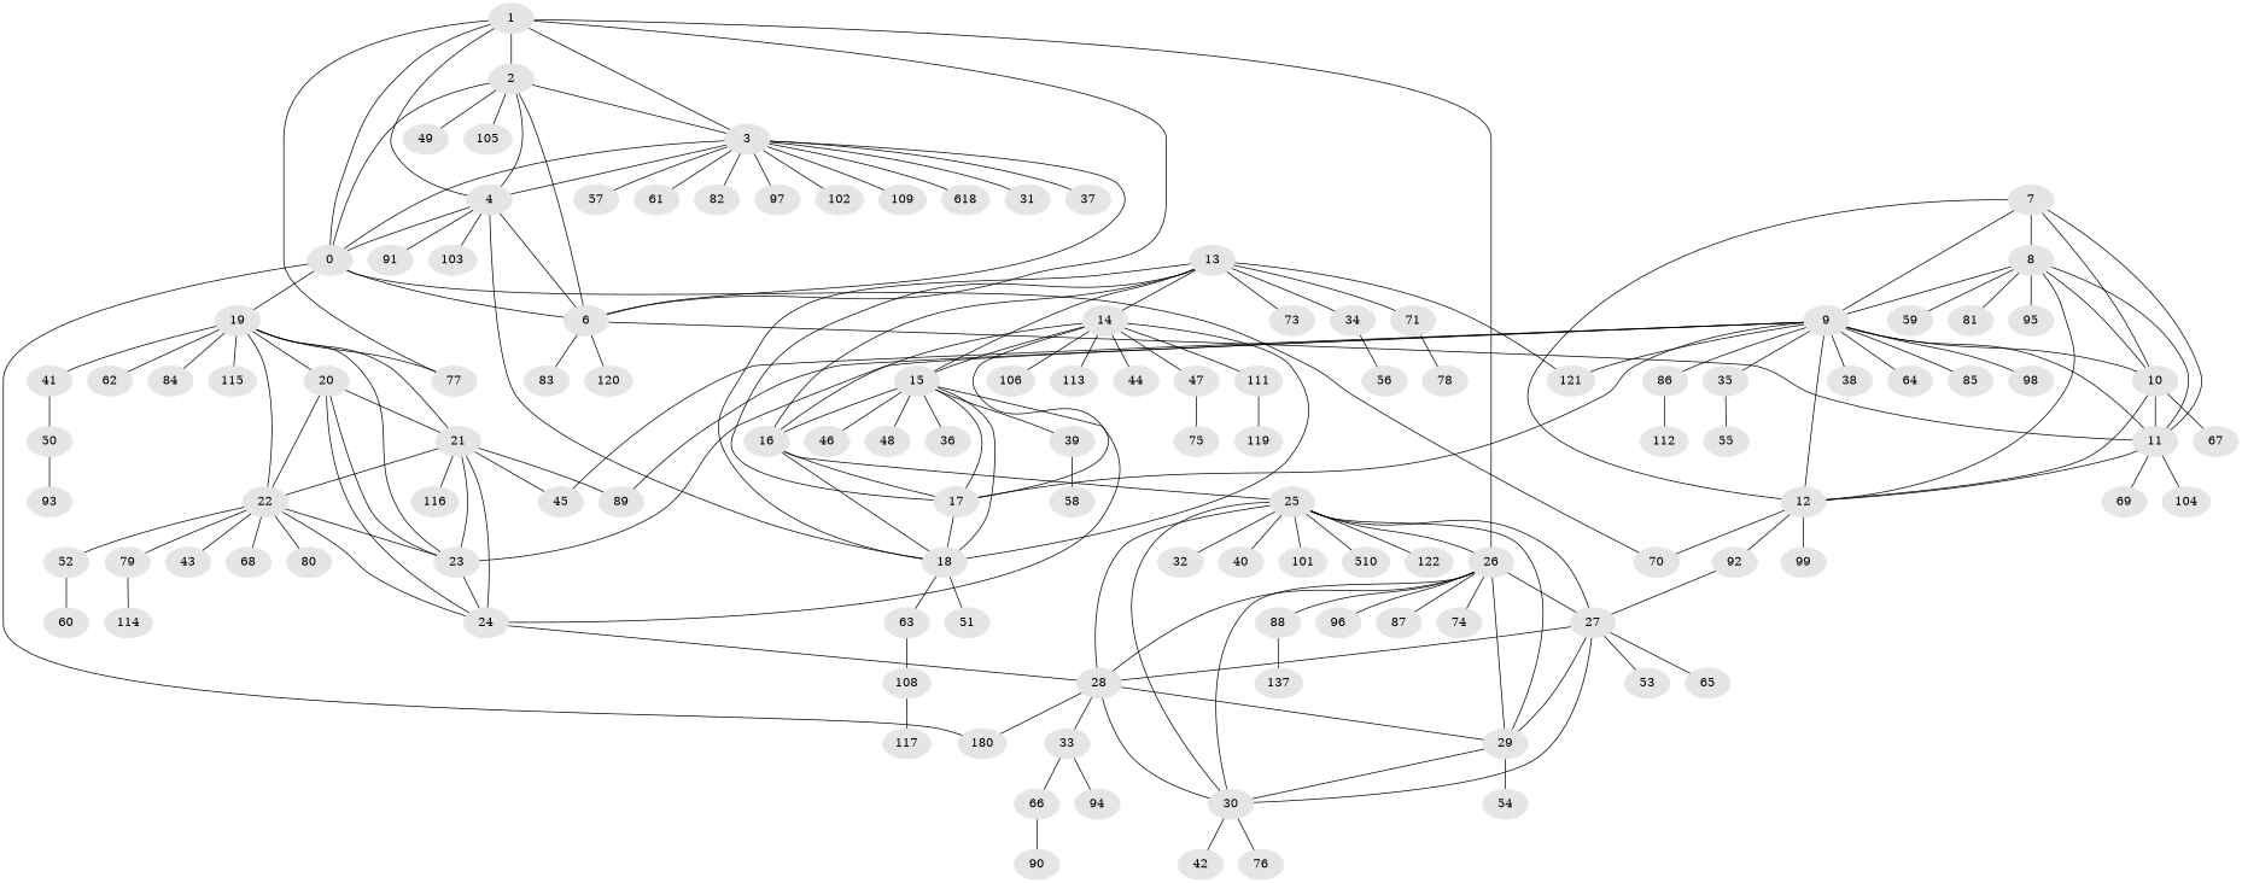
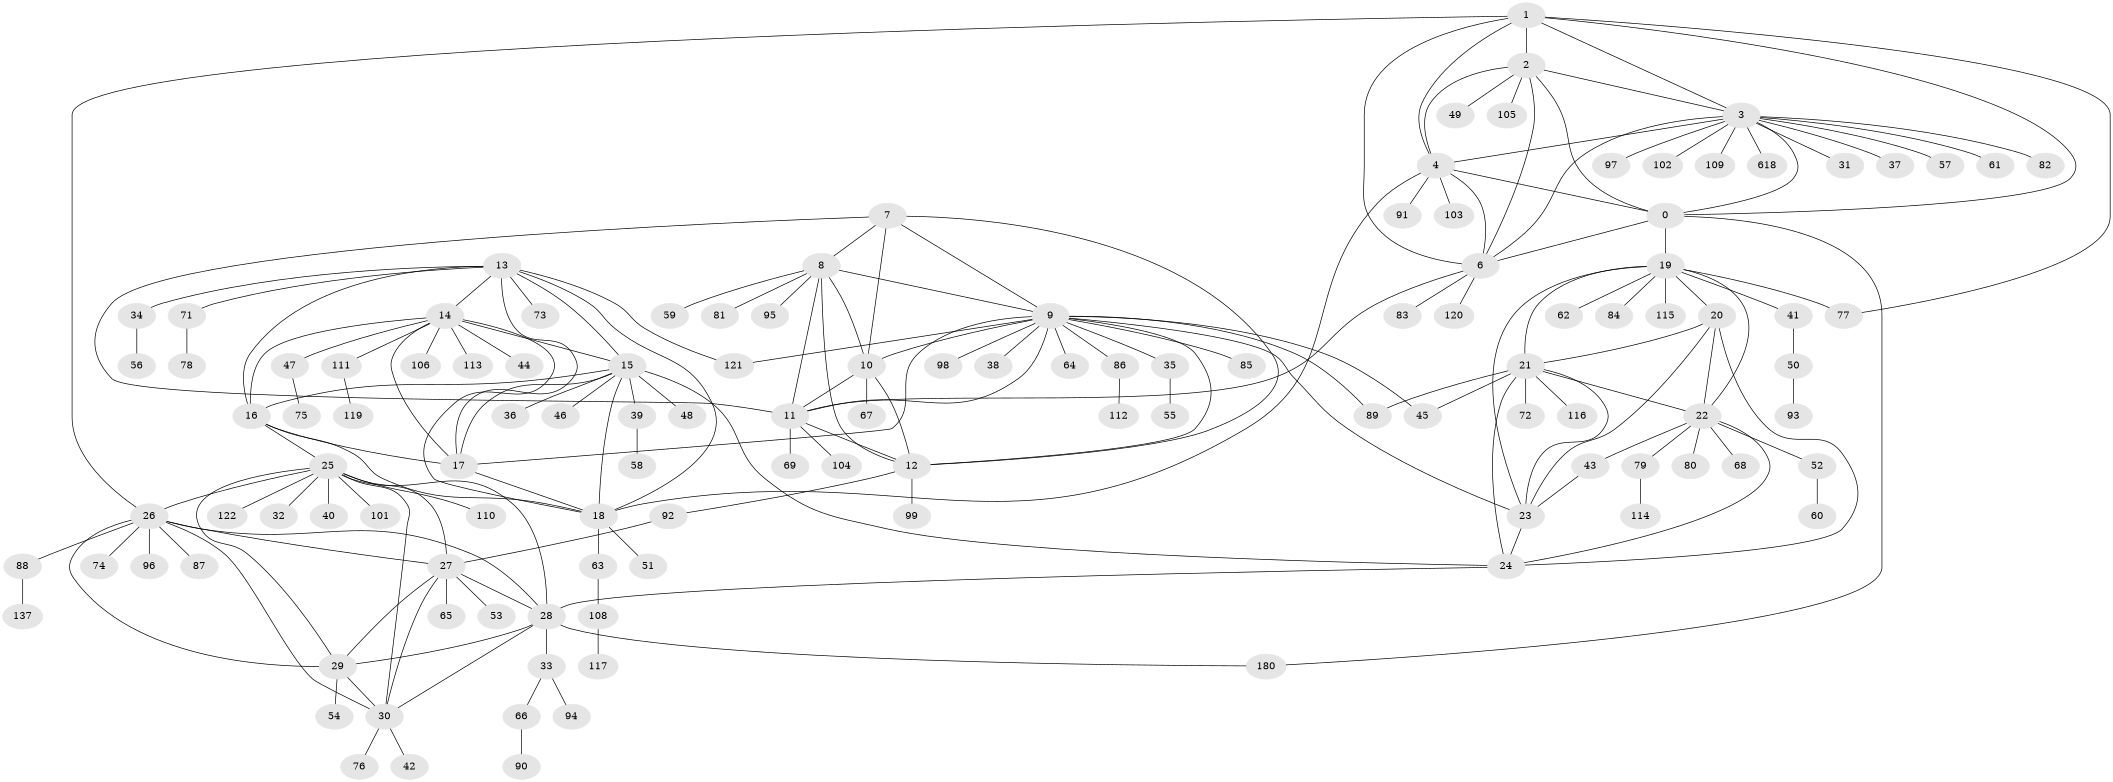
  graph {
    node [color=gray90 style=filled]
    1
    2
    3
    4
    n5 [label=0]
    6
    26
    77
    49
    105
    31
    37
    57
    61
    82
    97
    102
    109
    n19 [label=618]
    18
    91
    103
    19
-   70
    n25 [label=180]
    11
    83
    120
    27
    28
    87
    29
    30
    74
    88
    96
    51
    63
    23
    20
    21
    22
    41
    62
    84
    115
    12
    69
    104
    7
    8
    9
    10
    59
    81
    95
    17
    35
    38
    45
    64
    85
    86
    89
    98
    121
    67
    92
    99
    24
    55
    112
    53
    65
    13
    14
    15
    16
    34
    71
    73
    44
    47
    106
    111
    113
    36
    39
    46
    48
    25
    56
    78
    75
    119
    58
    32
    40
    101
-   110 [label=510]
+   110
    122
    108
+   72
    116
    43
    52
    68
    79
    80
    50
    60
    114
    33
    54
    42
    76
    n117 [label=137]
    66
    94
    90
    93
    117
    1 -- 2
    1 -- 3
    1 -- 4
    1 -- n5
    1 -- 6
    1 -- 26
    1 -- 77
    2 -- 3
    2 -- 4
    2 -- n5
    2 -- 6
    2 -- 49
    2 -- 105
    3 -- 4
    3 -- n5
    3 -- 6
    3 -- 31
    3 -- 37
    3 -- 57
    3 -- 61
    3 -- 82
    3 -- 97
    3 -- 102
    3 -- 109
    3 -- n19
    4 -- n5
    4 -- 6
    4 -- 18
    4 -- 91
    4 -- 103
    n5 -- 6
    n5 -- 19
-   n5 -- 70
    n5 -- n25
    6 -- 11
    6 -- 83
    6 -- 120
    26 -- 27
    26 -- 28
    26 -- 87
    26 -- 29
    26 -- 30
    26 -- 74
    26 -- 88
    26 -- 96
    18 -- 51
    18 -- 63
    19 -- 77
    19 -- 23
    19 -- 20
    19 -- 21
    19 -- 22
    19 -- 41
    19 -- 62
    19 -- 84
    19 -- 115
    11 -- 12
    11 -- 69
    11 -- 104
    27 -- 28
    27 -- 29
    27 -- 30
    27 -- 53
    27 -- 65
    28 -- n25
    28 -- 29
    28 -- 30
    28 -- 33
    29 -- 30
    29 -- 54
    30 -- 42
    30 -- 76
    88 -- n117
    63 -- 108
    23 -- 24
    20 -- 23
    20 -- 21
    20 -- 22
    20 -- 24
    21 -- 23
    21 -- 22
    21 -- 45
    21 -- 89
    21 -- 24
+   21 -- 72
    21 -- 116
-   22 -- 23
+   43 -- 23
    22 -- 24
    22 -- 43
    22 -- 52
    22 -- 68
    22 -- 79
    22 -- 80
    41 -- 50
-   12 -- 70
    12 -- 92
    12 -- 99
    7 -- 11
    7 -- 12
    7 -- 8
    7 -- 9
    7 -- 10
    8 -- 11
    8 -- 12
    8 -- 9
    8 -- 10
    8 -- 59
    8 -- 81
    8 -- 95
    9 -- 11
    9 -- 23
    9 -- 12
    9 -- 10
    9 -- 17
    9 -- 35
    9 -- 38
    9 -- 45
    9 -- 64
    9 -- 85
    9 -- 86
    9 -- 89
    9 -- 98
    9 -- 121
    10 -- 11
    10 -- 12
    10 -- 67
    17 -- 18
    35 -- 55
    86 -- 112
    92 -- 27
    24 -- 28
    13 -- 18
    13 -- 17
    13 -- 121
    13 -- 14
    13 -- 15
    13 -- 16
    13 -- 34
    13 -- 71
    13 -- 73
    14 -- 18
    14 -- 17
    14 -- 15
    14 -- 16
    14 -- 44
    14 -- 47
    14 -- 106
    14 -- 111
    14 -- 113
    15 -- 18
    15 -- 17
    15 -- 24
    15 -- 16
    15 -- 36
    15 -- 39
    15 -- 46
    15 -- 48
    16 -- 18
    16 -- 17
    16 -- 25
    34 -- 56
    71 -- 78
    47 -- 75
    111 -- 119
    39 -- 58
    25 -- 26
    25 -- 27
    25 -- 28
    25 -- 29
    25 -- 30
    25 -- 32
    25 -- 40
    25 -- 101
    25 -- 110
    25 -- 122
    108 -- 117
    52 -- 60
    79 -- 114
    50 -- 93
    33 -- 66
    33 -- 94
    66 -- 90
  }
